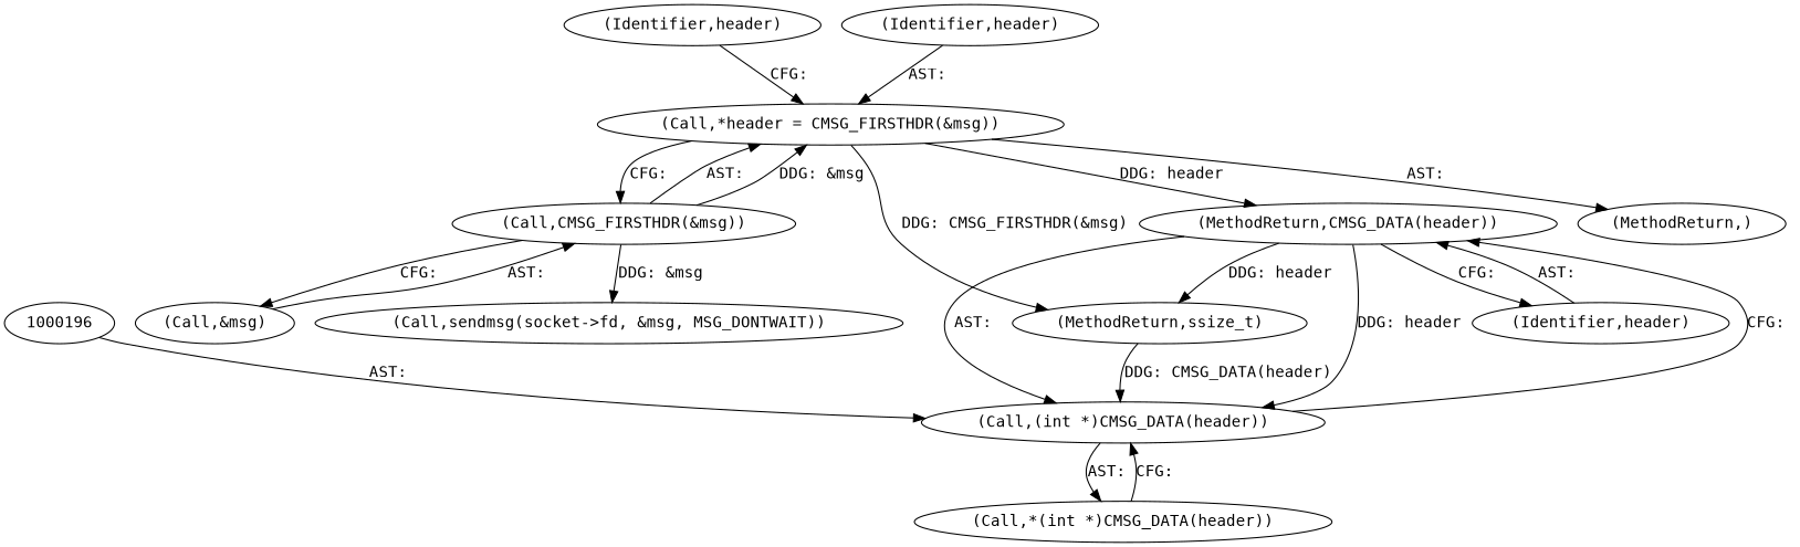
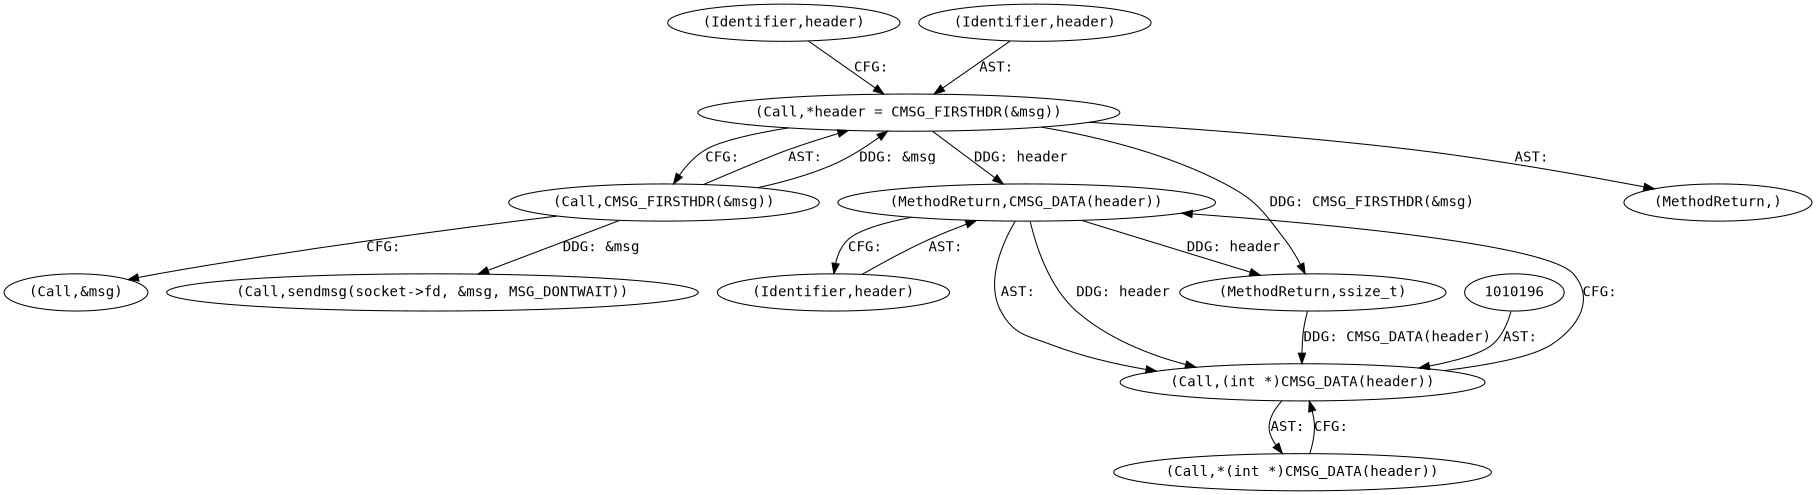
  digraph {
    fontname="DejaVu Sans Mono"
    node [fontname="DejaVu Sans Mono"]
    edge [fontname="DejaVu Sans Mono"]
    n1 [label="(Call,*header = CMSG_FIRSTHDR(&msg))"]
    n2 [label="(Call,CMSG_FIRSTHDR(&msg))"]
    n3 [label="(MethodReturn,CMSG_DATA(header))"]
    n4 [label="(MethodReturn,ssize_t)"]
    n5 [label="(MethodReturn,)"]
    n6 [label="(Call,sendmsg(socket->fd, &msg, MSG_DONTWAIT))"]
    n7 [label="(Call,&msg)"]
    n8 [label="(Call,(int *)CMSG_DATA(header))"]
    n9 [label="(Identifier,header)"]
    n10 [label="(Call,*(int *)CMSG_DATA(header))"]
    n11 [label="(Identifier,header)"]
    n12 [label="(Identifier,header)"]
-   1000196
+   1000196 [label=1010196]
    n1 -> n2 [label="CFG: "]
    n1 -> n3 [label="DDG: header"]
    n1 -> n4 [label="DDG: CMSG_FIRSTHDR(&msg)"]
    n1 -> n5 [label="AST: "]
    n2 -> n1 [label="AST: "]
    n2 -> n1 [label="DDG: &msg"]
    n2 -> n6 [label="DDG: &msg"]
    n2 -> n7 [label="CFG: "]
    n3 -> n4 [label="DDG: header"]
    n3 -> n8 [label="AST: "]
    n3 -> n8 [label="DDG: header"]
    n3 -> n9 [label="CFG: "]
    n4 -> n8 [label="DDG: CMSG_DATA(header)"]
-   n7 -> n2 [label="AST: "]
    n8 -> n3 [label="CFG: "]
    n8 -> n10 [label="AST: "]
    n9 -> n3 [label="AST: "]
    n10 -> n8 [label="CFG: "]
    n11 -> n1 [label="CFG: "]
    n12 -> n1 [label="AST: "]
    1000196 -> n8 [label="AST: "]
  }
